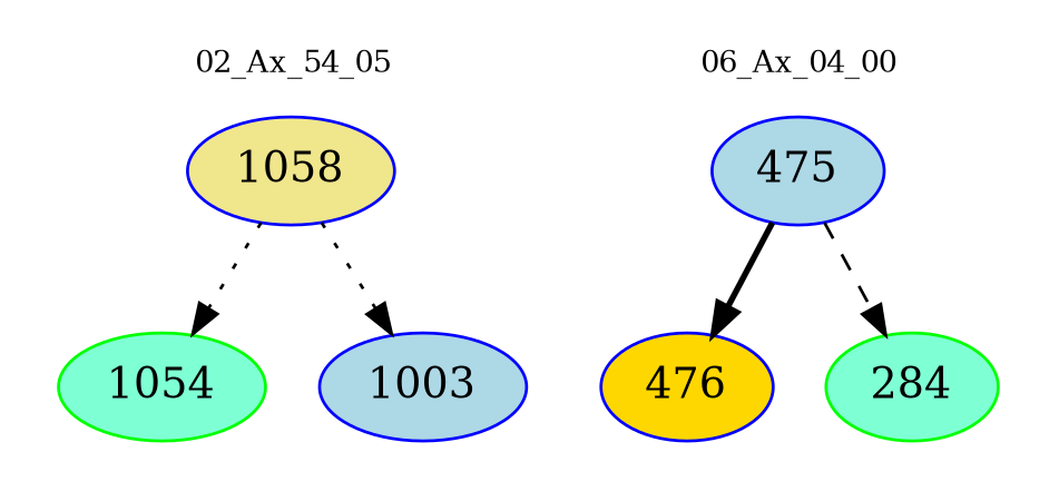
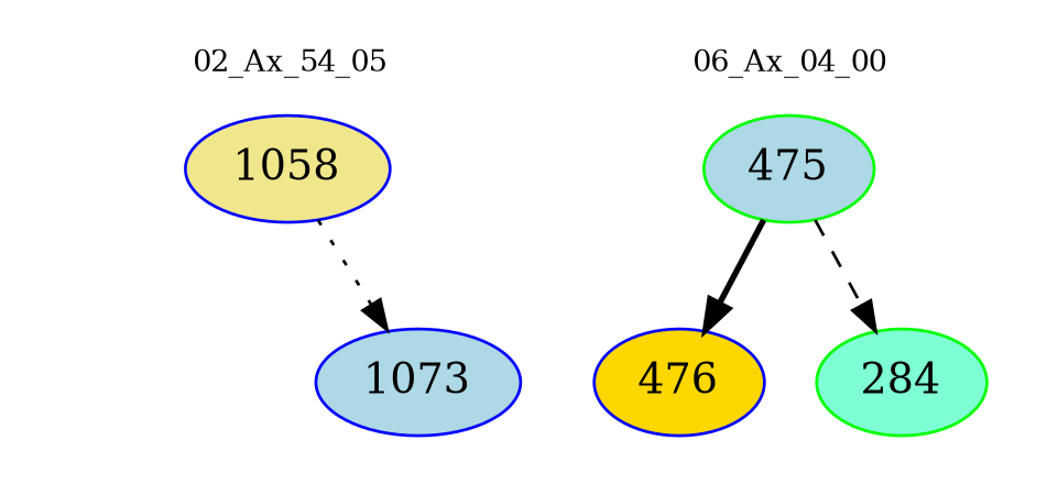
  digraph {
    node [color=blue fillcolor=aquamarine style=filled]
    edge [color=black style=dotted]
    n1 [fillcolor=khaki label=1058]
-   n2 [color=green label=1054]
-   n3 [fillcolor=lightblue label=1003]
-   n4 [fillcolor=lightblue label=475]
+   n3 [fillcolor=lightblue label=1073]
+   n4 [color=green fillcolor=lightblue label=475]
    n5 [fillcolor=gold label=476]
    n6 [color=green label=284]
    subgraph cluster_1 {
      color=white
      fontsize=10
      label="02_Ax_54_05"
      n1
-     n2
      n3
    }
    subgraph cluster_2 {
      color=white
      fontsize=10
      label="06_Ax_04_00"
      n4
      n5
      n6
    }
-   n1 -> n2
    n1 -> n3
    n4 -> n5 [style=bold]
    n4 -> n6 [style=dashed]
  }
